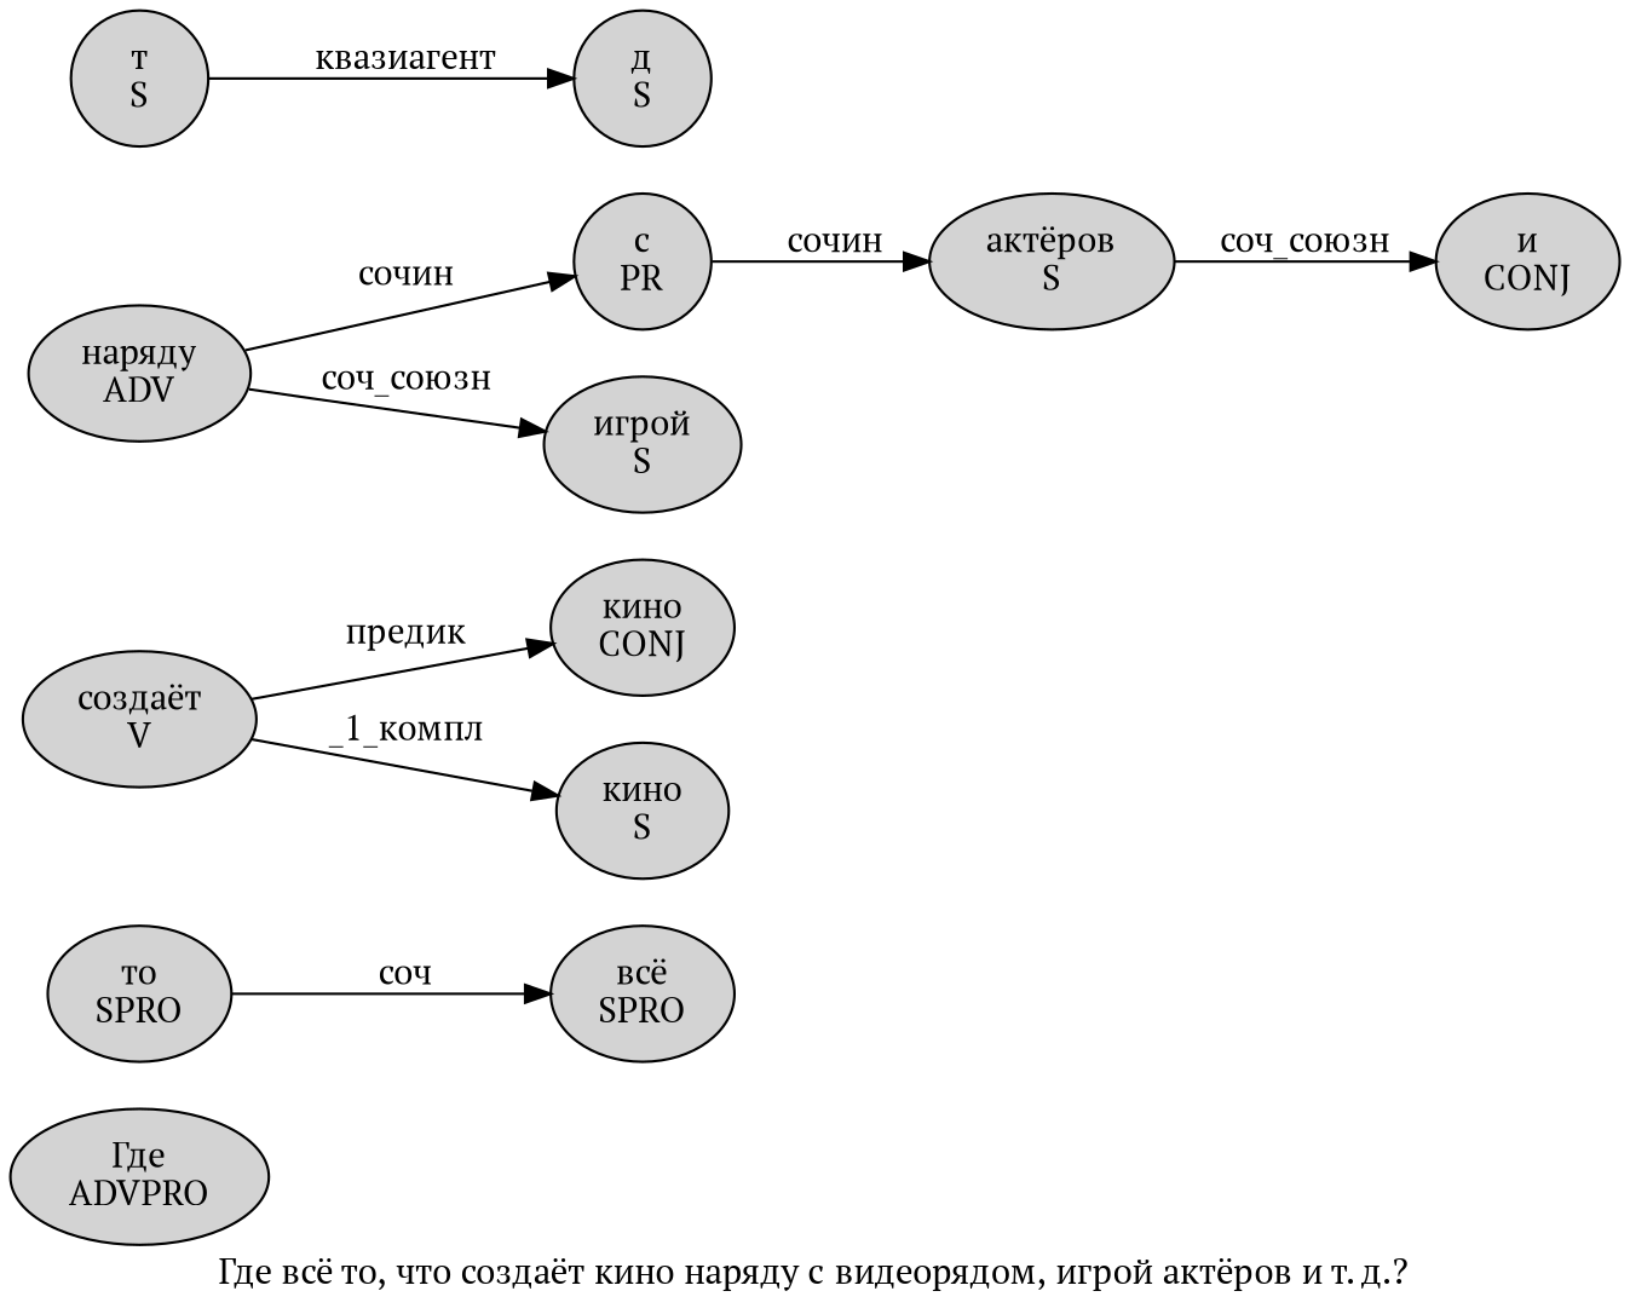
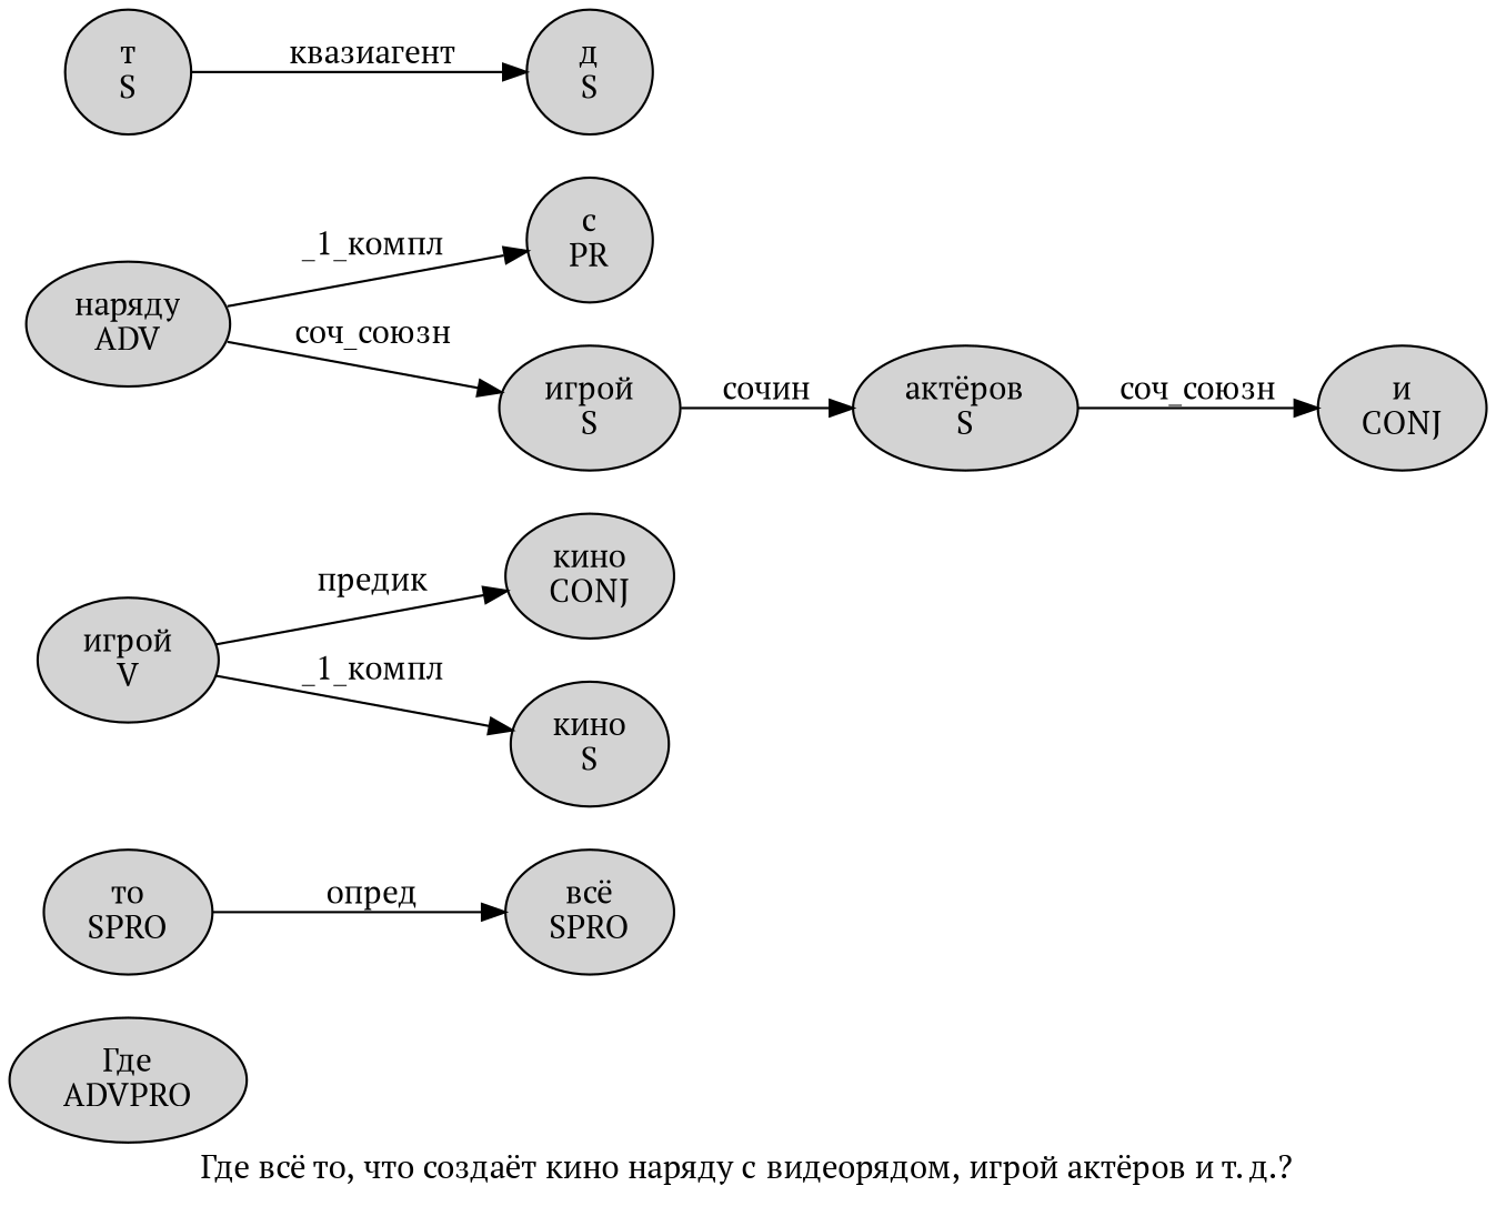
  digraph {
    fontname="PT Serif"
    label="Где всё то, что создаёт кино наряду с видеорядом, игрой актёров и т. д.?"
    rankdir=LR
    node [fillcolor=lightgray fontname="PT Serif" penwidth=1 shape=ellipse style=filled]
    edge [fontname="PT Serif"]
    n1 [label="Где\nADVPRO"]
    n2 [label="всё\nSPRO"]
    n3 [label="то\nSPRO"]
-   n4 [label="создаёт\nV"]
+   n4 [label="игрой\nV"]
    n5 [label="кино\nCONJ"]
    n6 [label="кино\nS"]
    n7 [label="наряду\nADV"]
    n8 [label="с\nPR"]
    n9 [label="игрой\nS"]
    n10 [label="актёров\nS"]
    n11 [label="и\nCONJ"]
    n12 [label="т\nS"]
    n13 [label="д\nS"]
-   n3 -> n2 [label="соч"]
+   n3 -> n2 [label="опред"]
    n4 -> n5 [label="предик"]
    n4 -> n6 [label="_1_компл"]
-   n7 -> n8 [label="сочин"]
+   n7 -> n8 [label="_1_компл"]
    n7 -> n9 [label="соч_союзн"]
-   n8 -> n10 [label="сочин"]
+   n9 -> n10 [label="сочин"]
    n10 -> n11 [label="соч_союзн"]
    n12 -> n13 [label="квазиагент"]
  }
